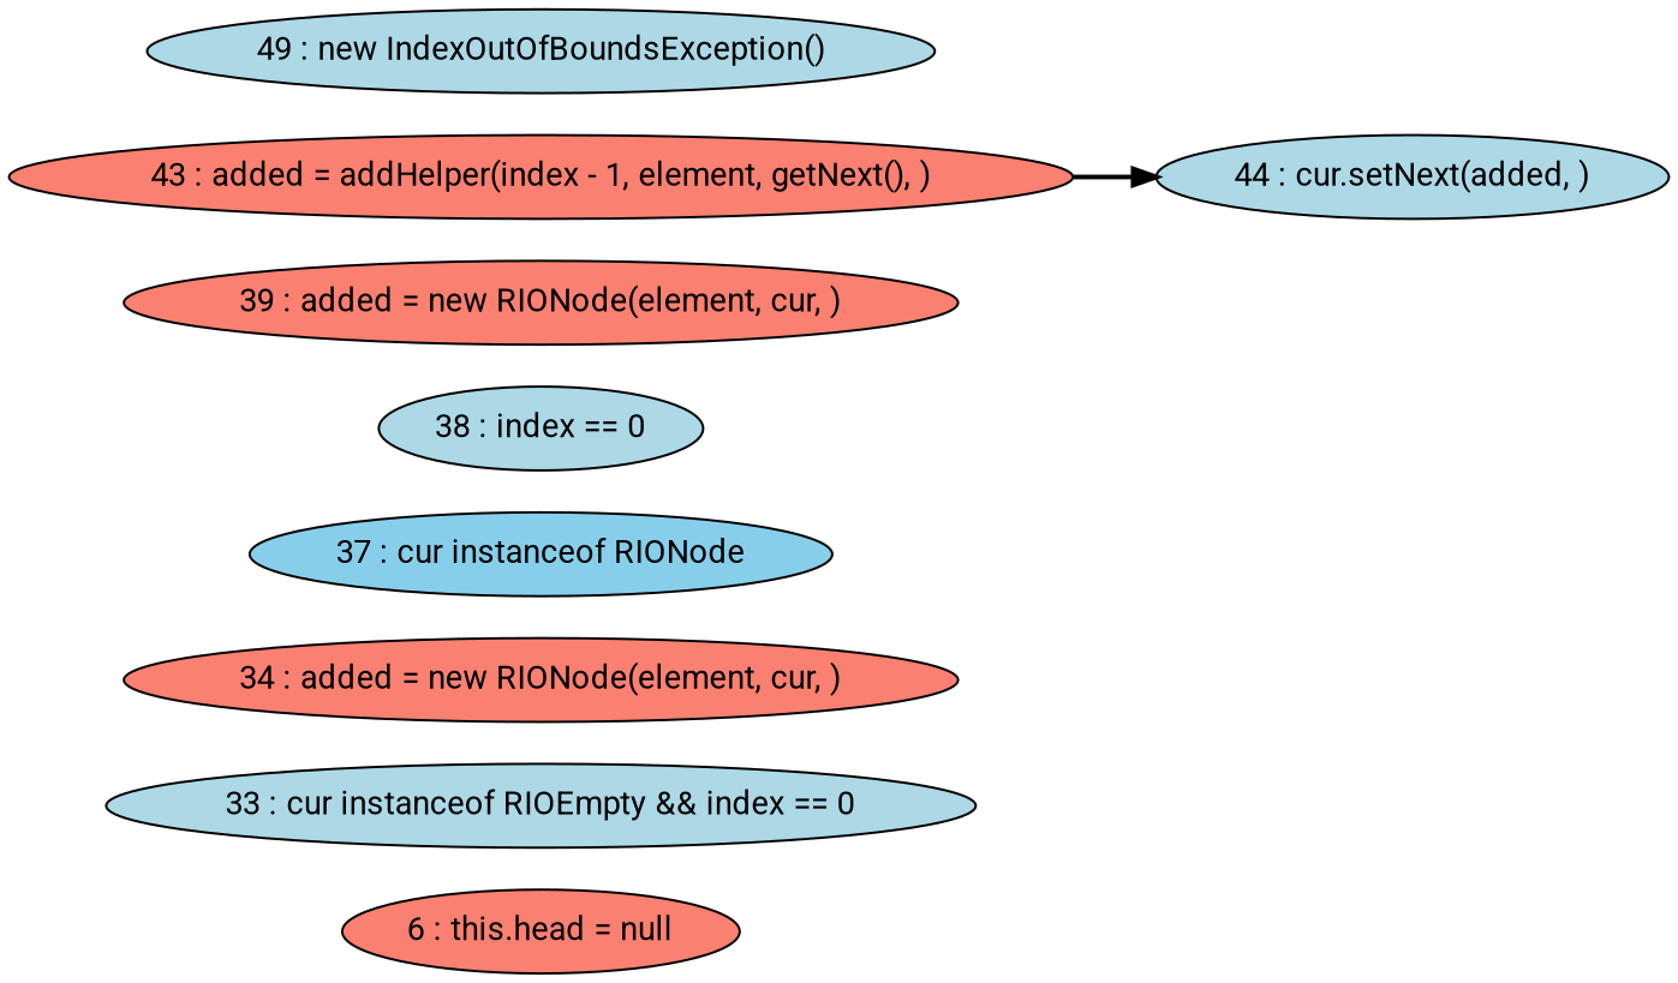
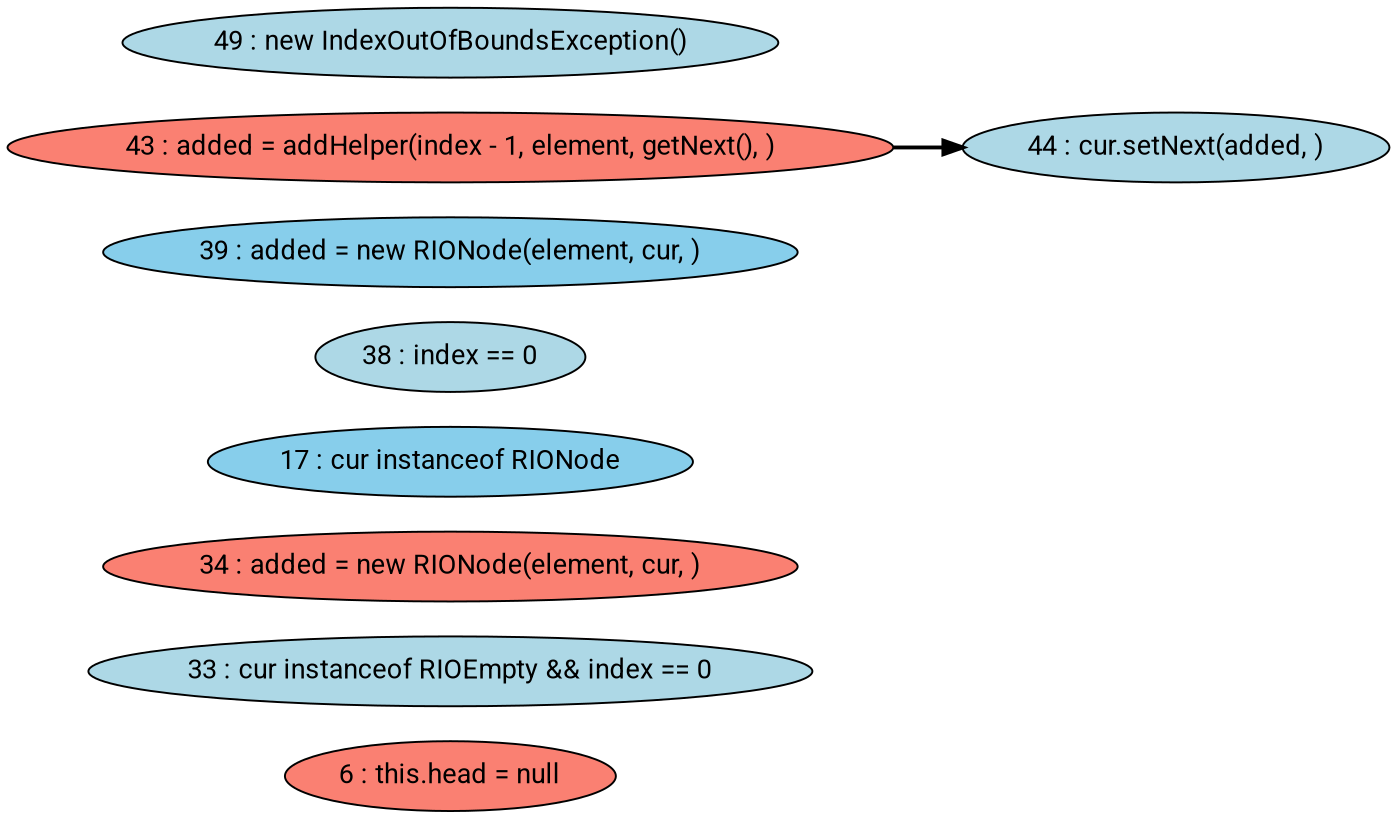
  digraph {
    rankdir=LR
    fontname=Roboto
    node [style=filled fillcolor=lightblue fontname=Roboto]
    "6 : this.head = null" [fillcolor=salmon]
    "33 : cur instanceof RIOEmpty && index == 0"
    "34 : added = new RIONode(element, cur, )" [fillcolor=salmon]
-   "37 : cur instanceof RIONode" [fillcolor=skyblue]
+   "37 : cur instanceof RIONode" [fillcolor=skyblue label="17 : cur instanceof RIONode"]
    "38 : index == 0"
-   "39 : added = new RIONode(element, cur, )" [fillcolor=salmon]
+   "39 : added = new RIONode(element, cur, )" [fillcolor=skyblue]
    "43 : added = addHelper(index - 1, element, getNext(), )" [fillcolor=salmon]
    "44 : cur.setNext(added, )"
    "49 : new IndexOutOfBoundsException()"
    "43 : added = addHelper(index - 1, element, getNext(), )" -> "44 : cur.setNext(added, )" [style=bold fontname=Roboto]
  }
